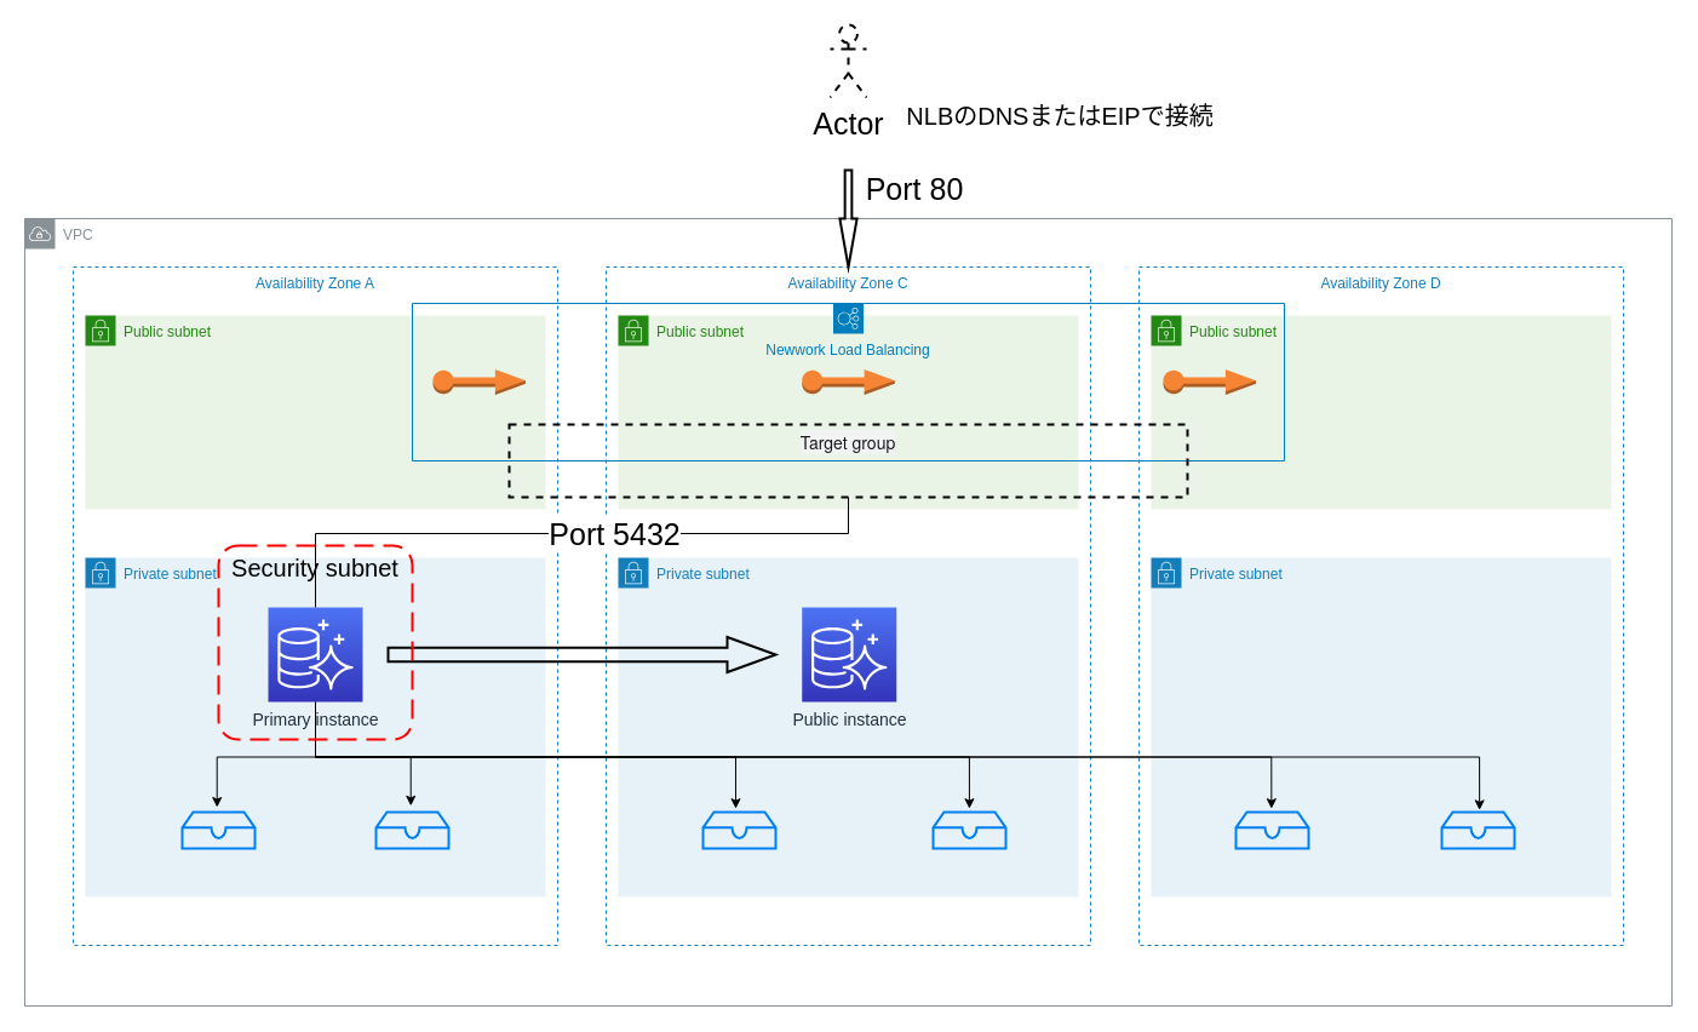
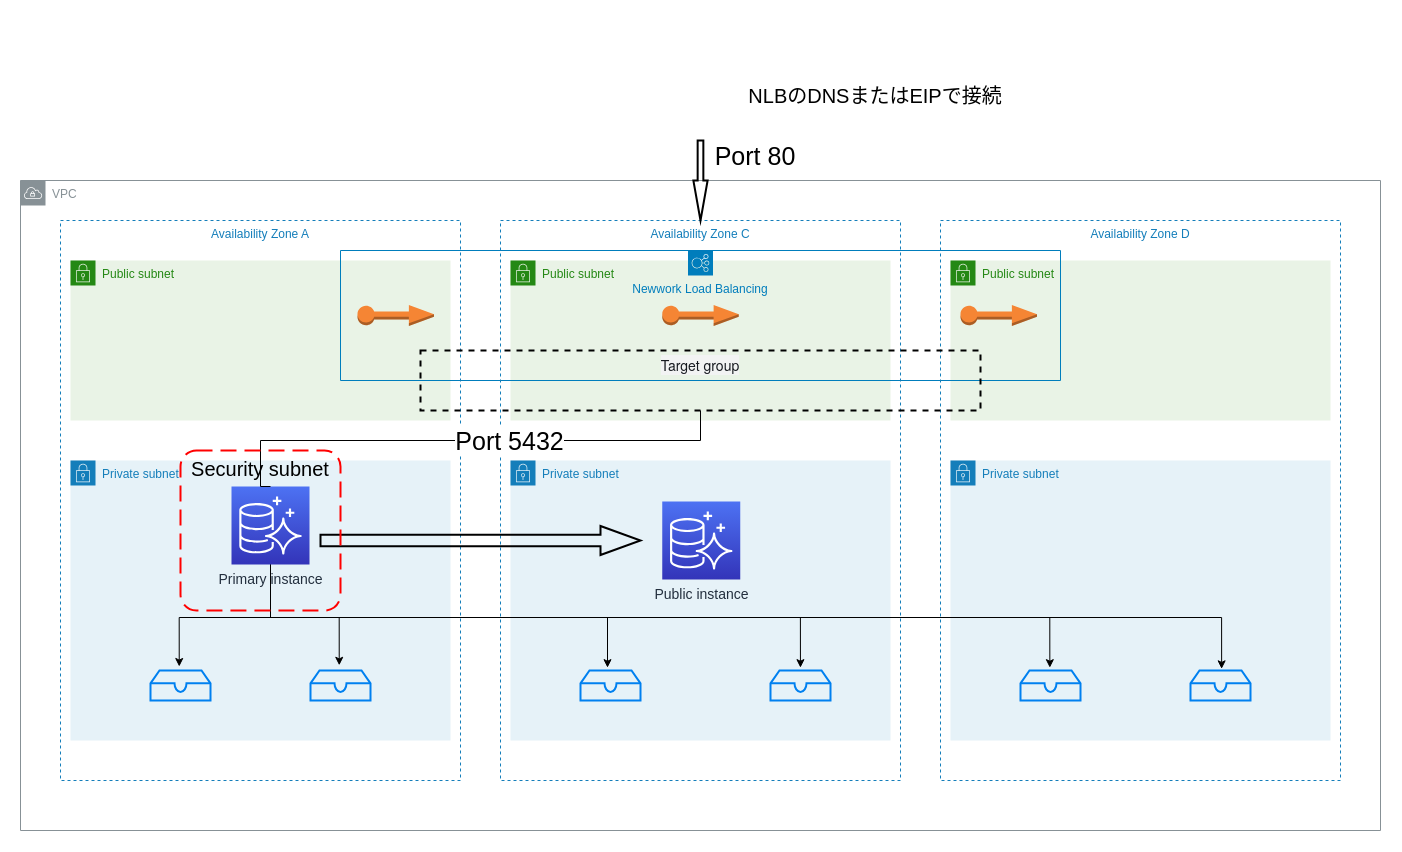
  <mxCell id="0" />
  <mxCell id="1" parent="0" />
  <mxCell id="2" value="Public subnet" style="points=[[0,0],[0.25,0],[0.5,0],[0.75,0],[1,0],[1,0.25],[1,0.5],[1,0.75],[1,1],[0.75,1],[0.5,1],[0.25,1],[0,1],[0,0.75],[0,0.5],[0,0.25]];outlineConnect=0;gradientColor=none;html=1;whiteSpace=wrap;fontSize=12;fontStyle=0;shape=mxgraph.aws4.group;grIcon=mxgraph.aws4.group_security_group;grStroke=0;strokeColor=#248814;fillColor=#E9F3E6;verticalAlign=top;align=left;spacingLeft=30;fontColor=#248814;dashed=0;" vertex="1" parent="1"><mxGeometry x="70" y="260" width="380" height="160" as="geometry" /></mxCell>
  <mxCell id="3" value="Public subnet" style="points=[[0,0],[0.25,0],[0.5,0],[0.75,0],[1,0],[1,0.25],[1,0.5],[1,0.75],[1,1],[0.75,1],[0.5,1],[0.25,1],[0,1],[0,0.75],[0,0.5],[0,0.25]];outlineConnect=0;gradientColor=none;html=1;whiteSpace=wrap;fontSize=12;fontStyle=0;shape=mxgraph.aws4.group;grIcon=mxgraph.aws4.group_security_group;grStroke=0;strokeColor=#248814;fillColor=#E9F3E6;verticalAlign=top;align=left;spacingLeft=30;fontColor=#248814;dashed=0;" vertex="1" parent="1"><mxGeometry x="510" y="260" width="380" height="160" as="geometry" /></mxCell>
  <mxCell id="4" value="Public subnet" style="points=[[0,0],[0.25,0],[0.5,0],[0.75,0],[1,0],[1,0.25],[1,0.5],[1,0.75],[1,1],[0.75,1],[0.5,1],[0.25,1],[0,1],[0,0.75],[0,0.5],[0,0.25]];outlineConnect=0;gradientColor=none;html=1;whiteSpace=wrap;fontSize=12;fontStyle=0;shape=mxgraph.aws4.group;grIcon=mxgraph.aws4.group_security_group;grStroke=0;strokeColor=#248814;fillColor=#E9F3E6;verticalAlign=top;align=left;spacingLeft=30;fontColor=#248814;dashed=0;" vertex="1" parent="1"><mxGeometry x="950" y="260" width="380" height="160" as="geometry" /></mxCell>
  <mxCell id="5" value="VPC" style="sketch=0;outlineConnect=0;gradientColor=none;html=1;whiteSpace=wrap;fontSize=12;fontStyle=0;shape=mxgraph.aws4.group;grIcon=mxgraph.aws4.group_vpc;strokeColor=#879196;fillColor=none;verticalAlign=top;align=left;spacingLeft=30;fontColor=#879196;dashed=0;" vertex="1" parent="1"><mxGeometry y="180" width="1360" height="650" as="geometry" x="20" /></mxCell>
  <mxCell id="6" value="Newwork Load Balancing" style="sketch=0;outlineConnect=0;gradientColor=none;html=1;whiteSpace=wrap;fontSize=12;fontStyle=0;shape=mxgraph.aws4.groupCenter;grIcon=mxgraph.aws4.group_elastic_load_balancing;grStroke=1;strokeColor=#007DBC;fillColor=none;verticalAlign=top;align=center;fontColor=#007DBC;dashed=0;spacingTop=25;" vertex="1" parent="1"><mxGeometry x="340" y="250" width="720" height="130" as="geometry" /></mxCell>
  <mxCell id="7" value="Availability Zone A" style="fillColor=none;strokeColor=#147EBA;dashed=1;verticalAlign=top;fontStyle=0;fontColor=#147EBA;" vertex="1" parent="1"><mxGeometry x="60" y="220" width="400" height="560" as="geometry" /></mxCell>
  <mxCell id="8" value="Availability Zone C" style="fillColor=none;strokeColor=#147EBA;dashed=1;verticalAlign=top;fontStyle=0;fontColor=#147EBA;" vertex="1" parent="1"><mxGeometry x="500" y="220" width="400" height="560" as="geometry" /></mxCell>
  <mxCell id="9" value="Availability Zone D" style="fillColor=none;strokeColor=#147EBA;dashed=1;verticalAlign=top;fontStyle=0;fontColor=#147EBA;" vertex="1" parent="1"><mxGeometry x="940" y="220" width="400" height="560" as="geometry" /></mxCell>
  <mxCell id="10" value="Private subnet" style="points=[[0,0],[0.25,0],[0.5,0],[0.75,0],[1,0],[1,0.25],[1,0.5],[1,0.75],[1,1],[0.75,1],[0.5,1],[0.25,1],[0,1],[0,0.75],[0,0.5],[0,0.25]];outlineConnect=0;gradientColor=none;html=1;whiteSpace=wrap;fontSize=12;fontStyle=0;shape=mxgraph.aws4.group;grIcon=mxgraph.aws4.group_security_group;grStroke=0;strokeColor=#147EBA;fillColor=#E6F2F8;verticalAlign=top;align=left;spacingLeft=30;fontColor=#147EBA;dashed=0;" vertex="1" parent="1"><mxGeometry x="70" y="460" width="380" height="280" as="geometry" /></mxCell>
  <mxCell id="11" value="Private subnet" style="points=[[0,0],[0.25,0],[0.5,0],[0.75,0],[1,0],[1,0.25],[1,0.5],[1,0.75],[1,1],[0.75,1],[0.5,1],[0.25,1],[0,1],[0,0.75],[0,0.5],[0,0.25]];outlineConnect=0;gradientColor=none;html=1;whiteSpace=wrap;fontSize=12;fontStyle=0;shape=mxgraph.aws4.group;grIcon=mxgraph.aws4.group_security_group;grStroke=0;strokeColor=#147EBA;fillColor=#E6F2F8;verticalAlign=top;align=left;spacingLeft=30;fontColor=#147EBA;dashed=0;" vertex="1" parent="1"><mxGeometry x="510" y="460" width="380" height="280" as="geometry" /></mxCell>
  <mxCell id="12" value="Private subnet" style="points=[[0,0],[0.25,0],[0.5,0],[0.75,0],[1,0],[1,0.25],[1,0.5],[1,0.75],[1,1],[0.75,1],[0.5,1],[0.25,1],[0,1],[0,0.75],[0,0.5],[0,0.25]];outlineConnect=0;gradientColor=none;html=1;whiteSpace=wrap;fontSize=12;fontStyle=0;shape=mxgraph.aws4.group;grIcon=mxgraph.aws4.group_security_group;grStroke=0;strokeColor=#147EBA;fillColor=#E6F2F8;verticalAlign=top;align=left;spacingLeft=30;fontColor=#147EBA;dashed=0;" vertex="1" parent="1"><mxGeometry x="950" y="460" width="380" height="280" as="geometry" /></mxCell>
  <mxCell id="13" value="" style="outlineConnect=0;dashed=0;verticalLabelPosition=bottom;verticalAlign=top;align=center;html=1;shape=mxgraph.aws3.elastic_ip;fillColor=#F58534;gradientColor=none;" vertex="1" parent="1"><mxGeometry x="357" y="304.5" width="76.5" height="21" as="geometry" /></mxCell>
  <mxCell id="14" value="" style="outlineConnect=0;dashed=0;verticalLabelPosition=bottom;verticalAlign=top;align=center;html=1;shape=mxgraph.aws3.elastic_ip;fillColor=#F58534;gradientColor=none;" vertex="1" parent="1"><mxGeometry x="661.75" y="304.5" width="76.5" height="21" as="geometry" /></mxCell>
  <mxCell id="15" value="" style="outlineConnect=0;dashed=0;verticalLabelPosition=bottom;verticalAlign=top;align=center;html=1;shape=mxgraph.aws3.elastic_ip;fillColor=#F58534;gradientColor=none;" vertex="1" parent="1"><mxGeometry x="960" y="304.5" width="76.5" height="21" as="geometry" /></mxCell>
  <mxCell id="16" style="edgeStyle=orthogonalEdgeStyle;rounded=0;orthogonalLoop=1;jettySize=auto;html=1;exitX=0.5;exitY=1;exitDx=0;exitDy=0;exitPerimeter=0;entryX=0.479;entryY=-0.133;entryDx=0;entryDy=0;entryPerimeter=0;fontSize=14;" edge="1" parent="1" source="22" target="27"><mxGeometry relative="1" as="geometry" /></mxCell>
  <mxCell id="17" style="edgeStyle=orthogonalEdgeStyle;rounded=0;orthogonalLoop=1;jettySize=auto;html=1;exitX=0.5;exitY=1;exitDx=0;exitDy=0;exitPerimeter=0;entryX=0.479;entryY=-0.173;entryDx=0;entryDy=0;entryPerimeter=0;fontSize=14;" edge="1" parent="1" source="22" target="28"><mxGeometry relative="1" as="geometry" /></mxCell>
  <mxCell id="18" style="edgeStyle=orthogonalEdgeStyle;rounded=0;orthogonalLoop=1;jettySize=auto;html=1;exitX=0.5;exitY=1;exitDx=0;exitDy=0;exitPerimeter=0;entryX=0.45;entryY=-0.094;entryDx=0;entryDy=0;entryPerimeter=0;fontSize=14;" edge="1" parent="1" source="22" target="29"><mxGeometry relative="1" as="geometry" /></mxCell>
  <mxCell id="19" style="edgeStyle=orthogonalEdgeStyle;rounded=0;orthogonalLoop=1;jettySize=auto;html=1;exitX=0.5;exitY=1;exitDx=0;exitDy=0;exitPerimeter=0;entryX=0.499;entryY=-0.094;entryDx=0;entryDy=0;entryPerimeter=0;fontSize=14;" edge="1" parent="1" source="22" target="30"><mxGeometry relative="1" as="geometry" /></mxCell>
  <mxCell id="20" style="edgeStyle=orthogonalEdgeStyle;rounded=0;orthogonalLoop=1;jettySize=auto;html=1;exitX=0.5;exitY=1;exitDx=0;exitDy=0;exitPerimeter=0;entryX=0.489;entryY=-0.094;entryDx=0;entryDy=0;entryPerimeter=0;fontSize=14;" edge="1" parent="1" source="22" target="31"><mxGeometry relative="1" as="geometry" /></mxCell>
  <mxCell id="21" style="edgeStyle=orthogonalEdgeStyle;rounded=0;orthogonalLoop=1;jettySize=auto;html=1;exitX=0.5;exitY=1;exitDx=0;exitDy=0;exitPerimeter=0;entryX=0.519;entryY=-0.055;entryDx=0;entryDy=0;entryPerimeter=0;fontSize=14;" edge="1" parent="1" source="22" target="32"><mxGeometry relative="1" as="geometry" /></mxCell>
- <mxCell id="22" value="Primary instance" style="sketch=0;points=[[0,0,0],[0.25,0,0],[0.5,0,0],[0.75,0,0],[1,0,0],[0,1,0],[0.25,1,0],[0.5,1,0],[0.75,1,0],[1,1,0],[0,0.25,0],[0,0.5,0],[0,0.75,0],[1,0.25,0],[1,0.5,0],[1,0.75,0]];outlineConnect=0;fontColor=#232F3E;gradientColor=#4D72F3;gradientDirection=north;fillColor=#3334B9;strokeColor=#ffffff;dashed=0;verticalLabelPosition=bottom;verticalAlign=top;align=center;html=1;fontSize=14;fontStyle=0;aspect=fixed;shape=mxgraph.aws4.resourceIcon;resIcon=mxgraph.aws4.aurora;" vertex="1" parent="1"><mxGeometry x="221" y="501" width="78" height="78" as="geometry" /></mxCell>
+ <mxCell id="22" value="Primary instance" style="sketch=0;points=[[0,0,0],[0.25,0,0],[0.5,0,0],[0.75,0,0],[1,0,0],[0,1,0],[0.25,1,0],[0.5,1,0],[0.75,1,0],[1,1,0],[0,0.25,0],[0,0.5,0],[0,0.75,0],[1,0.25,0],[1,0.5,0],[1,0.75,0]];outlineConnect=0;fontColor=#232F3E;gradientColor=#4D72F3;gradientDirection=north;fillColor=#3334B9;strokeColor=#ffffff;dashed=0;verticalLabelPosition=bottom;verticalAlign=top;align=center;html=1;fontSize=14;fontStyle=0;aspect=fixed;shape=mxgraph.aws4.resourceIcon;resIcon=mxgraph.aws4.aurora;" vertex="1" parent="1"><mxGeometry x="231" y="486" width="78" height="78" as="geometry" /></mxCell>
  <mxCell id="23" style="edgeStyle=orthogonalEdgeStyle;rounded=0;orthogonalLoop=1;jettySize=auto;html=1;exitX=0.5;exitY=1;exitDx=0;exitDy=0;entryX=0.5;entryY=0;entryDx=0;entryDy=0;entryPerimeter=0;fontSize=16;endArrow=none;" edge="1" parent="1" source="25" target="22"><mxGeometry relative="1" as="geometry"><Array as="points"><mxPoint x="700" y="440" /><mxPoint x="260" y="440" /></Array></mxGeometry></mxCell>
  <mxCell id="24" value="Port 5432" style="edgeLabel;html=1;align=center;verticalAlign=middle;resizable=0;points=[];fontSize=25;" vertex="1" connectable="0" parent="23"><mxGeometry x="-0.155" y="-1" relative="1" as="geometry"><mxPoint as="offset" /></mxGeometry></mxCell>
  <mxCell id="25" value="&lt;span style=&quot;color: rgb(22, 25, 31); font-family: &amp;quot;amazon ember&amp;quot;, &amp;quot;helvetica neue&amp;quot;, roboto, arial, sans-serif; font-size: 14px; text-align: left; background-color: rgb(242, 243, 243);&quot;&gt;Target group&lt;/span&gt;" style="rounded=0;whiteSpace=wrap;html=1;fillColor=none;verticalAlign=top;fontSize=14;dashed=1;strokeWidth=2;" vertex="1" parent="1"><mxGeometry x="420" y="350" width="560" height="60" as="geometry" /></mxCell>
  <mxCell id="26" value="Public&amp;nbsp;instance" style="sketch=0;points=[[0,0,0],[0.25,0,0],[0.5,0,0],[0.75,0,0],[1,0,0],[0,1,0],[0.25,1,0],[0.5,1,0],[0.75,1,0],[1,1,0],[0,0.25,0],[0,0.5,0],[0,0.75,0],[1,0.25,0],[1,0.5,0],[1,0.75,0]];outlineConnect=0;fontColor=#232F3E;gradientColor=#4D72F3;gradientDirection=north;fillColor=#3334B9;strokeColor=#ffffff;dashed=0;verticalLabelPosition=bottom;verticalAlign=top;align=center;html=1;fontSize=14;fontStyle=0;aspect=fixed;shape=mxgraph.aws4.resourceIcon;resIcon=mxgraph.aws4.aurora;" vertex="1" parent="1"><mxGeometry x="661.75" y="501" width="78" height="78" as="geometry" /></mxCell>
  <mxCell id="27" value="" style="html=1;verticalLabelPosition=bottom;align=center;labelBackgroundColor=#ffffff;verticalAlign=top;strokeWidth=2;strokeColor=#0080F0;shadow=0;dashed=0;shape=mxgraph.ios7.icons.storage;fontSize=14;fillColor=none;" vertex="1" parent="1"><mxGeometry x="150" y="670" width="60" height="30" as="geometry" /></mxCell>
  <mxCell id="28" value="" style="html=1;verticalLabelPosition=bottom;align=center;labelBackgroundColor=#ffffff;verticalAlign=top;strokeWidth=2;strokeColor=#0080F0;shadow=0;dashed=0;shape=mxgraph.ios7.icons.storage;fontSize=14;fillColor=none;" vertex="1" parent="1"><mxGeometry x="310" y="670" width="60" height="30" as="geometry" /></mxCell>
  <mxCell id="29" value="" style="html=1;verticalLabelPosition=bottom;align=center;labelBackgroundColor=#ffffff;verticalAlign=top;strokeWidth=2;strokeColor=#0080F0;shadow=0;dashed=0;shape=mxgraph.ios7.icons.storage;fontSize=14;fillColor=none;" vertex="1" parent="1"><mxGeometry x="580" y="670" width="60" height="30" as="geometry" /></mxCell>
  <mxCell id="30" value="" style="html=1;verticalLabelPosition=bottom;align=center;labelBackgroundColor=#ffffff;verticalAlign=top;strokeWidth=2;strokeColor=#0080F0;shadow=0;dashed=0;shape=mxgraph.ios7.icons.storage;fontSize=14;fillColor=none;" vertex="1" parent="1"><mxGeometry x="770" y="670" width="60" height="30" as="geometry" /></mxCell>
  <mxCell id="31" value="" style="html=1;verticalLabelPosition=bottom;align=center;labelBackgroundColor=#ffffff;verticalAlign=top;strokeWidth=2;strokeColor=#0080F0;shadow=0;dashed=0;shape=mxgraph.ios7.icons.storage;fontSize=14;fillColor=none;" vertex="1" parent="1"><mxGeometry x="1020" y="670" width="60" height="30" as="geometry" /></mxCell>
  <mxCell id="32" value="" style="html=1;verticalLabelPosition=bottom;align=center;labelBackgroundColor=#ffffff;verticalAlign=top;strokeWidth=2;strokeColor=#0080F0;shadow=0;dashed=0;shape=mxgraph.ios7.icons.storage;fontSize=14;fillColor=none;" vertex="1" parent="1"><mxGeometry x="1190" y="670" width="60" height="30" as="geometry" /></mxCell>
  <mxCell id="33" value="" style="html=1;shadow=0;dashed=0;align=center;verticalAlign=middle;shape=mxgraph.arrows2.arrow;dy=0.6;dx=40;notch=0;fontSize=14;strokeWidth=2;fillColor=none;" vertex="1" parent="1"><mxGeometry x="320" y="525.5" width="320" height="29" as="geometry" /></mxCell>
- <mxCell id="34" value="Actor" style="shape=umlActor;verticalLabelPosition=bottom;verticalAlign=top;html=1;outlineConnect=0;dashed=1;fontSize=25;strokeWidth=2;fillColor=none;" vertex="1" parent="1"><mxGeometry x="685" y="20" width="30" height="60" as="geometry" /></mxCell>
  <mxCell id="35" value="" style="html=1;shadow=0;dashed=0;align=center;verticalAlign=middle;shape=mxgraph.arrows2.arrow;dy=0.6;dx=40;direction=south;notch=0;fontSize=25;strokeWidth=2;fillColor=none;" vertex="1" parent="1"><mxGeometry x="692.87" width="14.25" height="80" as="geometry" y="140" /></mxCell>
  <mxCell id="36" value="Port 80" style="text;html=1;strokeColor=none;fillColor=none;align=center;verticalAlign=middle;whiteSpace=wrap;rounded=0;dashed=1;fontSize=25;" vertex="1" parent="1"><mxGeometry x="710" width="90" height="30" as="geometry" y="140" /></mxCell>
  <mxCell id="37" value="Security subnet" style="rounded=1;arcSize=10;dashed=1;strokeColor=#ff0000;fillColor=none;gradientColor=none;dashPattern=8 4;strokeWidth=2;fontSize=20;verticalAlign=top;" vertex="1" parent="1"><mxGeometry x="180" y="450" width="160" height="160" as="geometry" /></mxCell>
  <mxCell id="38" value="NLBのDNSまたはEIPで接続" style="text;html=1;strokeColor=none;fillColor=none;align=center;verticalAlign=middle;whiteSpace=wrap;rounded=0;dashed=1;fontSize=20;" vertex="1" parent="1"><mxGeometry x="740" y="80" width="270" height="30" as="geometry" /></mxCell>
